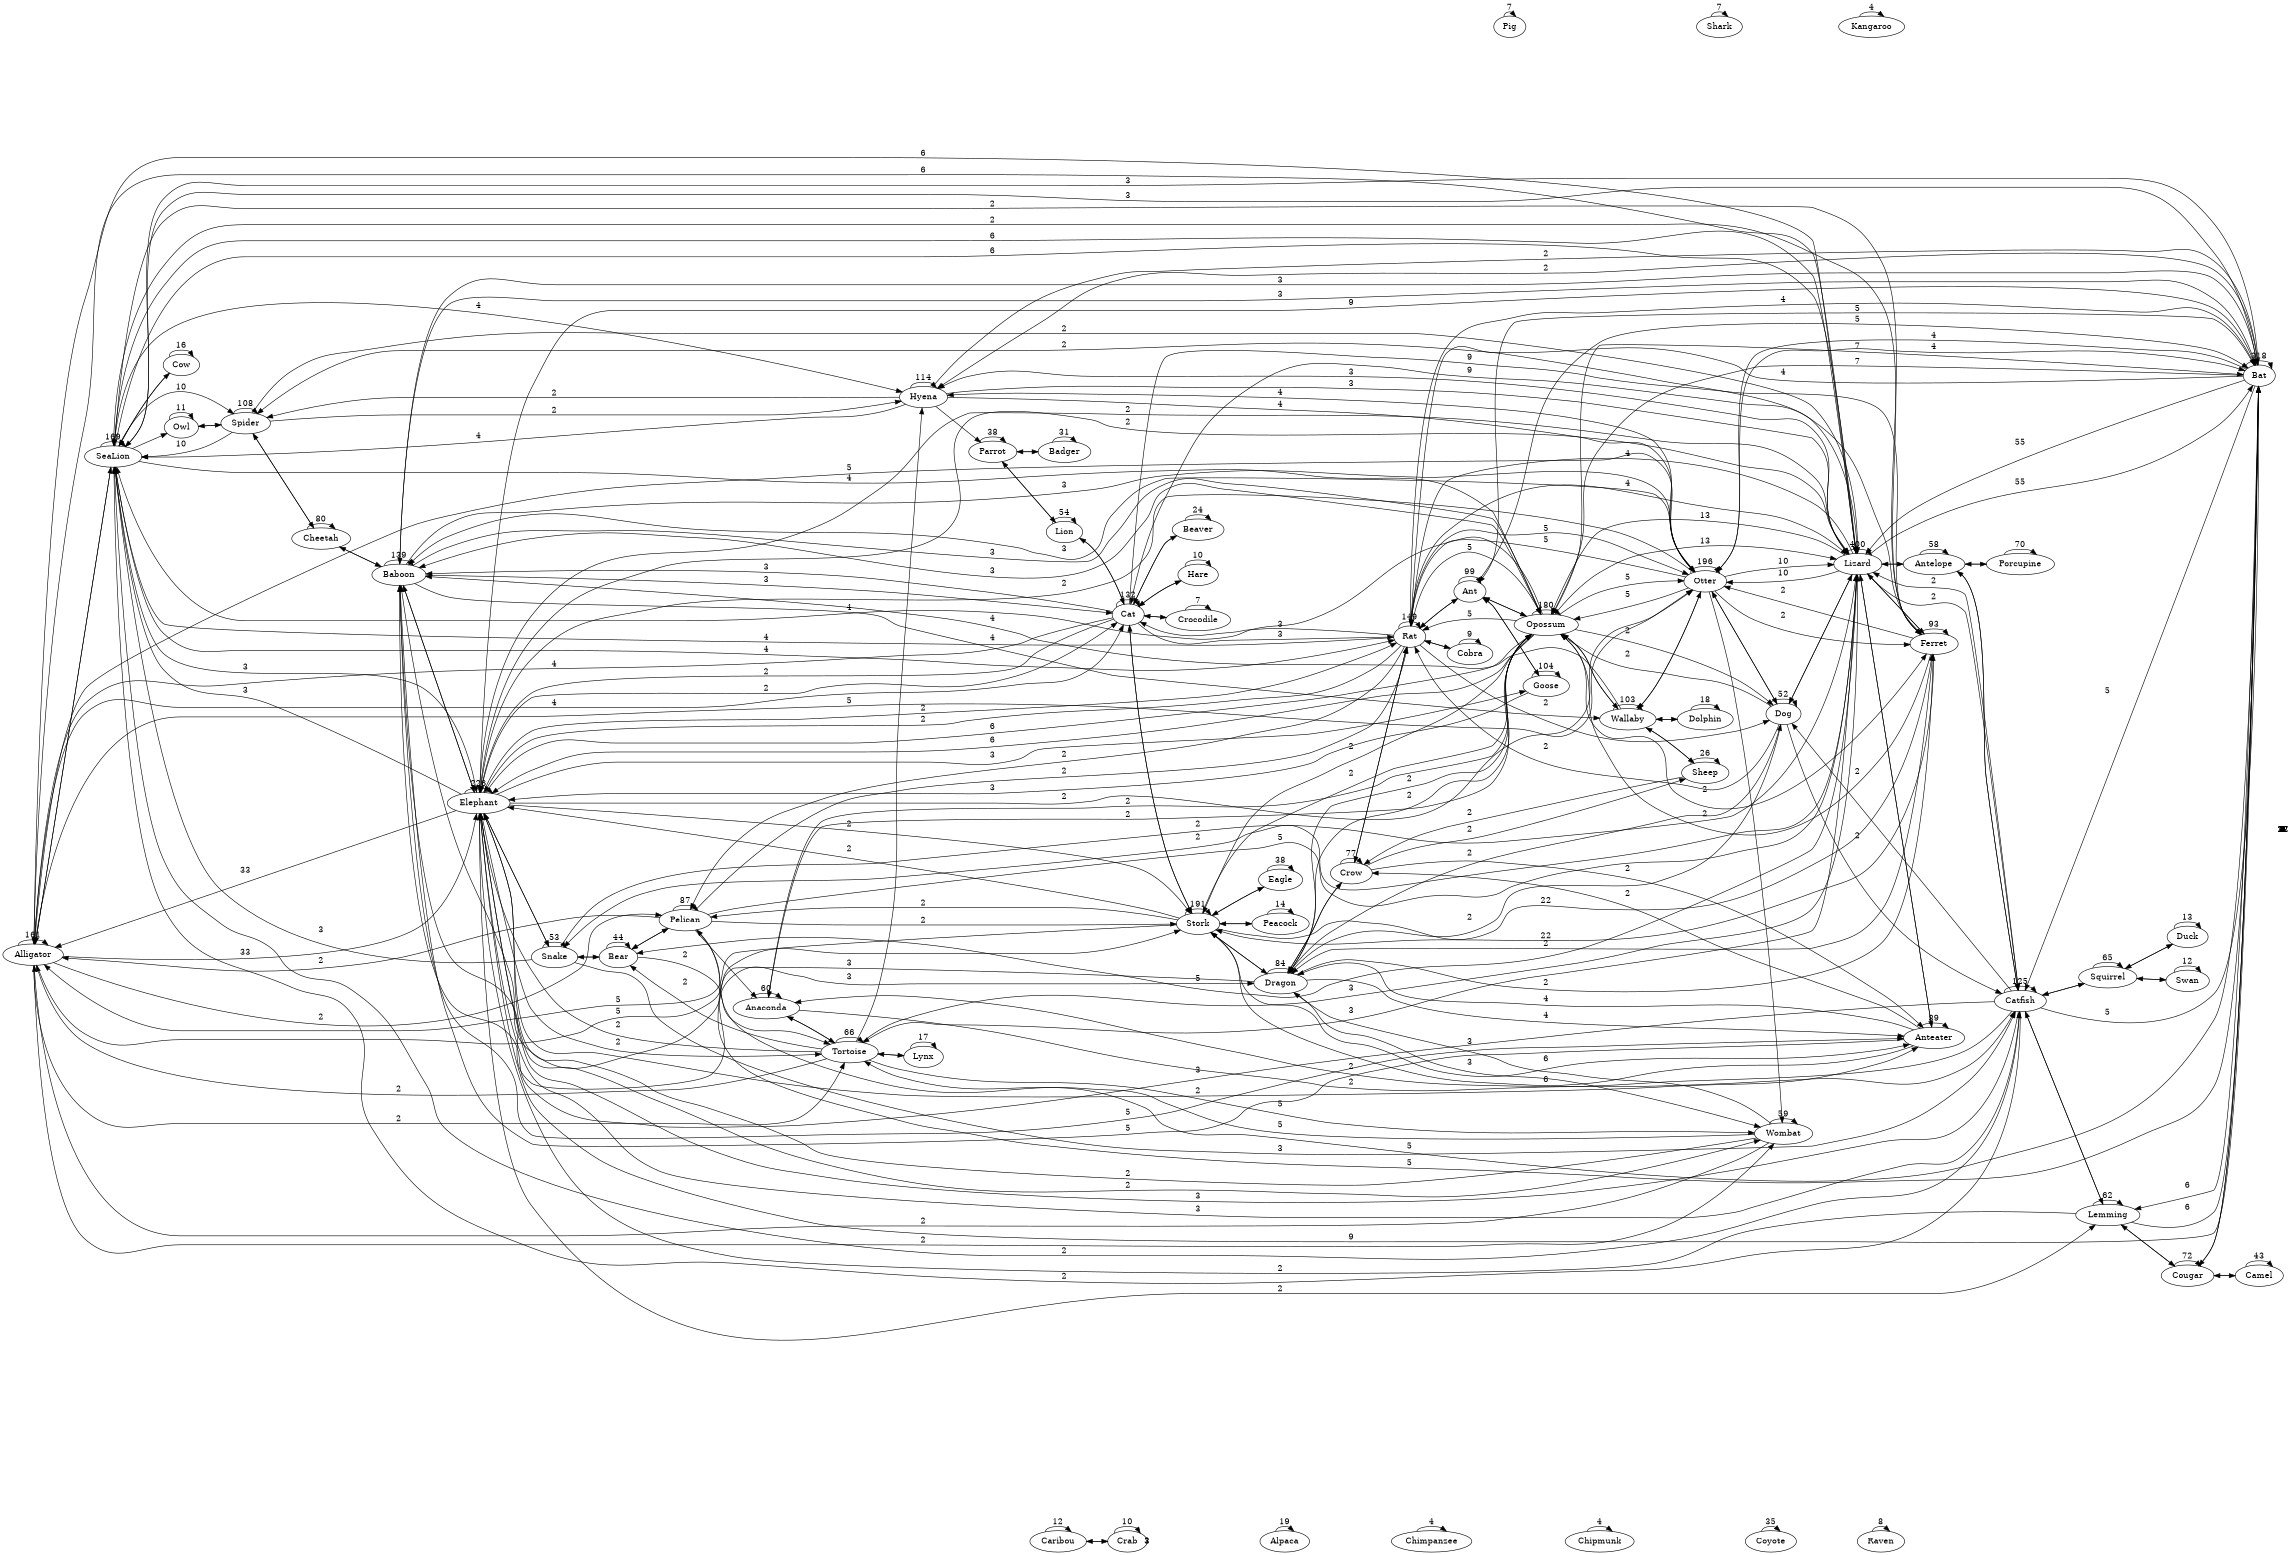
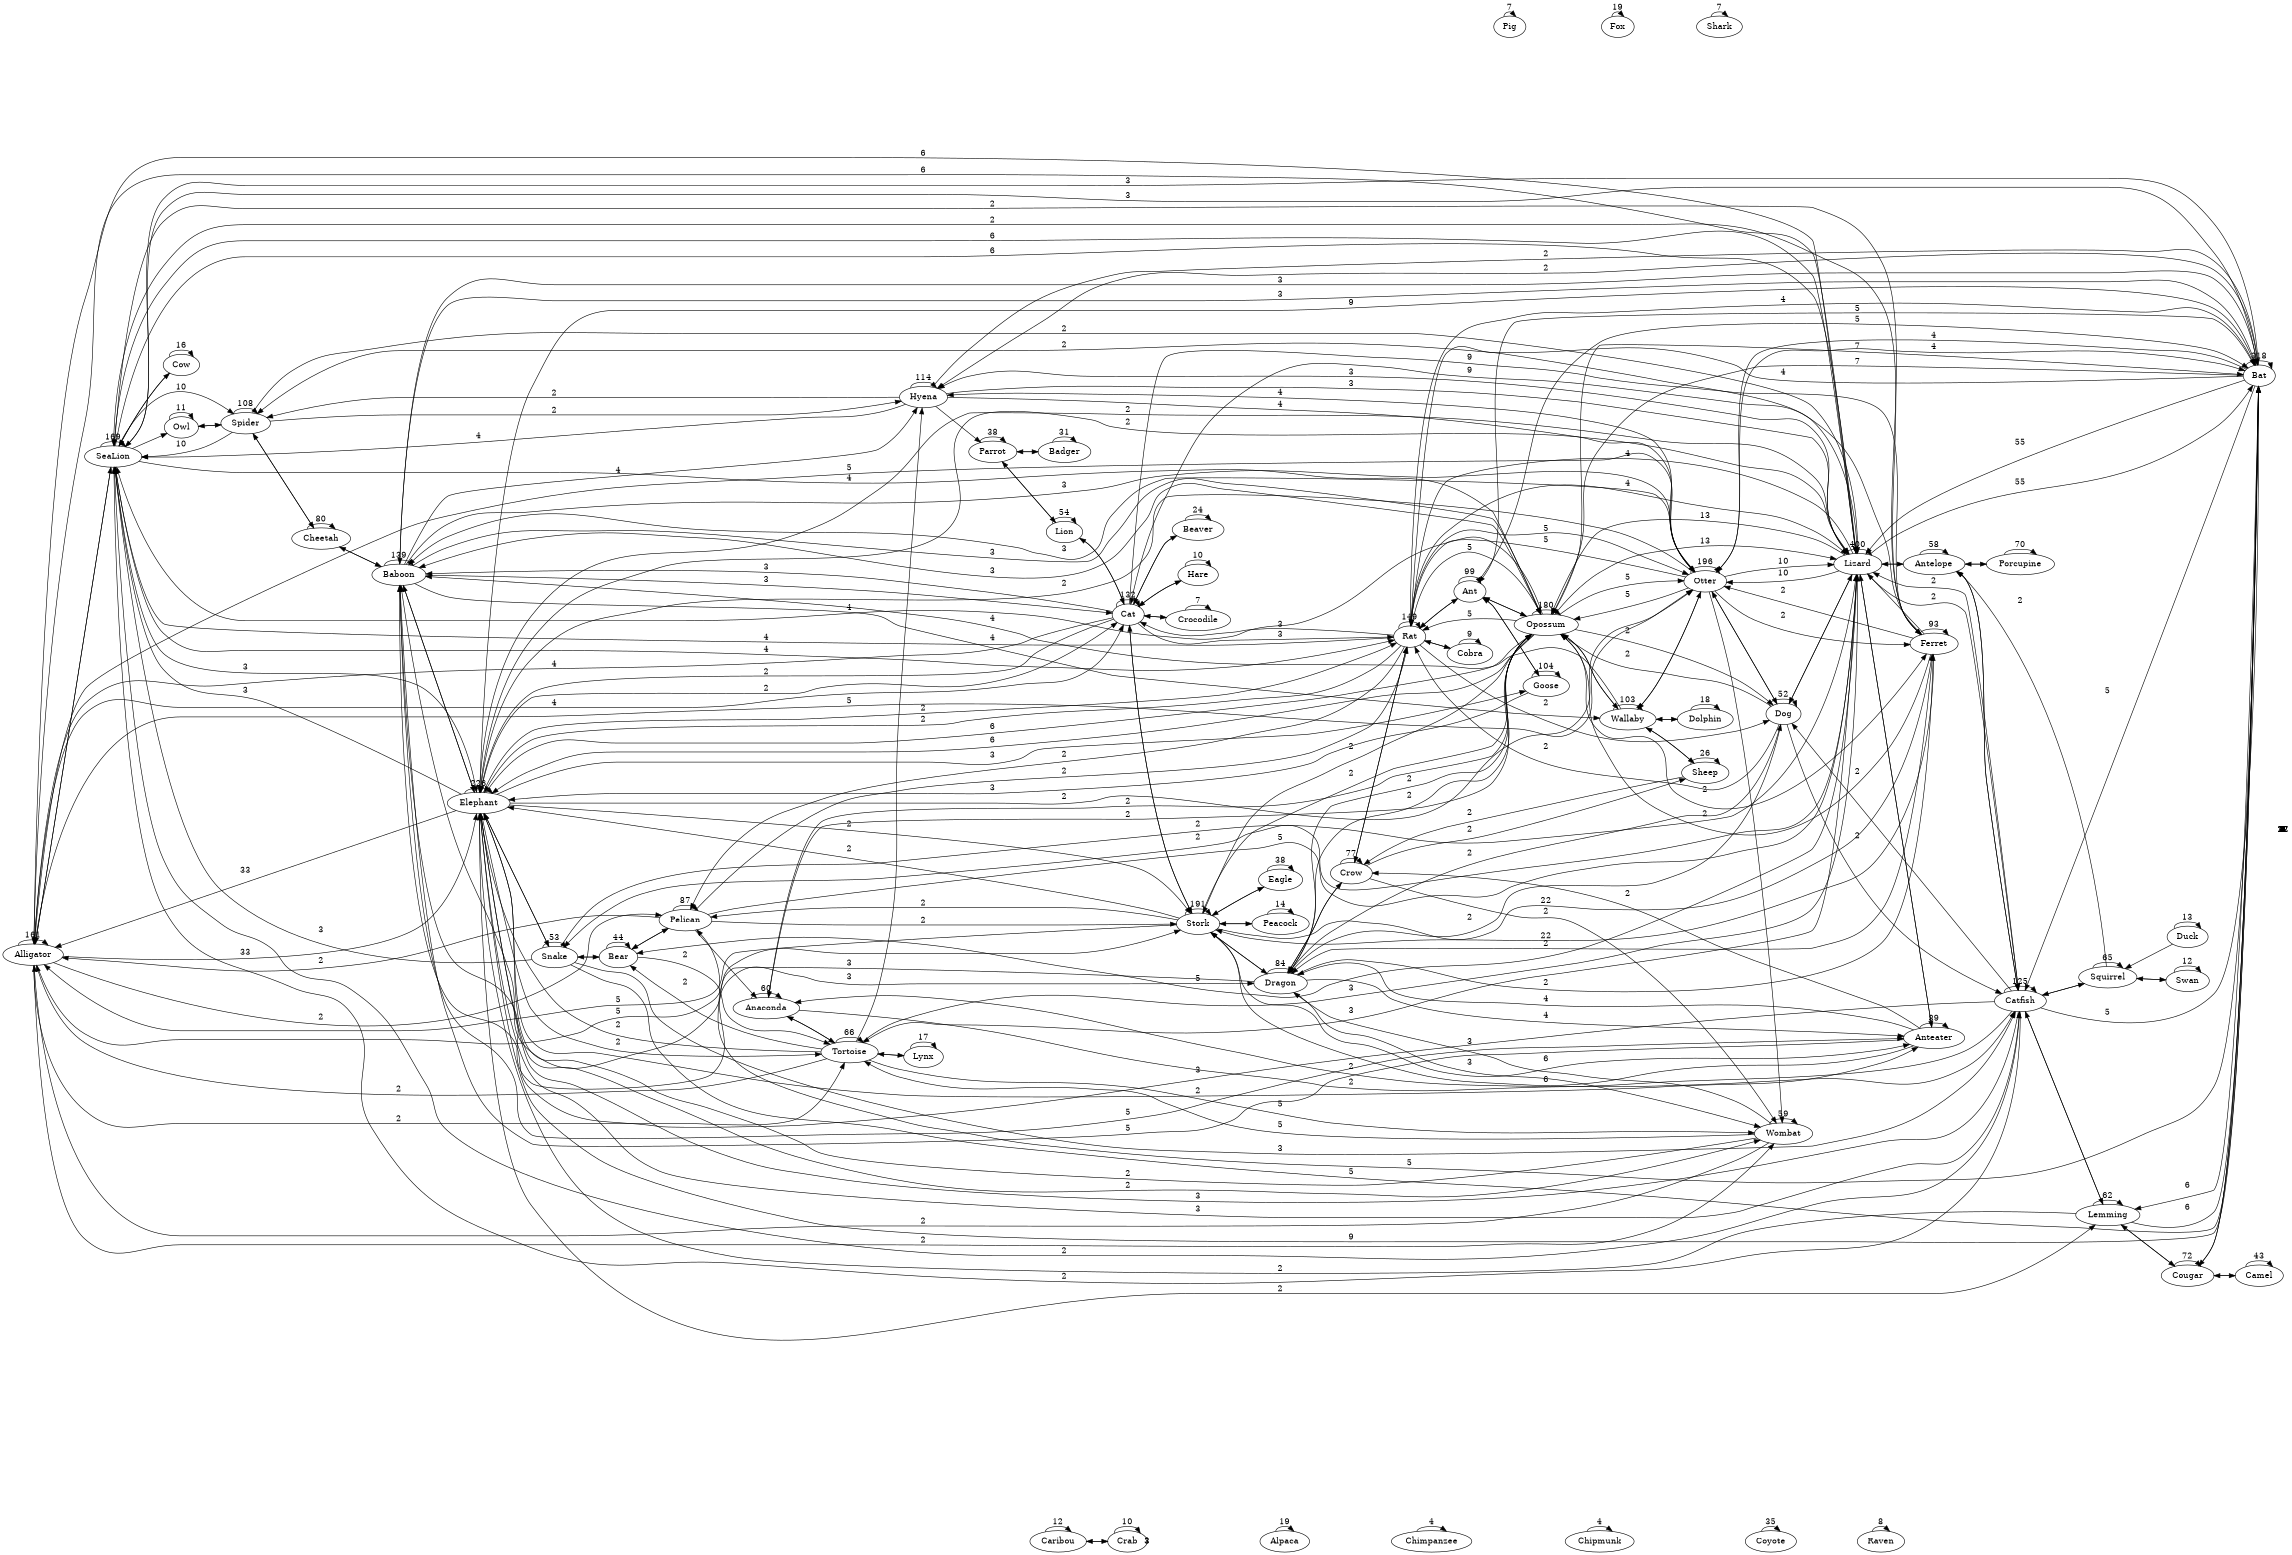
  digraph {
    clusterrank=local
    nodesep=.1
    pack=true
    rank=same
    rankdir=LR
    Alligator
    SeaLion
    Elephant
    Lizard
    Stork
    Otter
    Pelican
    Cat
    Wombat
    Tortoise
    Catfish
    Opossum
    Bat
    Rat
    Hyena
    Ferret
    Spider
    Cow
    Owl
    Goose
    Anteater
    Baboon
    Lemming
    Snake
    Antelope
    Dog
    Bear
    Dragon
    Eagle
    Peacock
    Wallaby
    Anaconda
    Beaver
    Hare
    Crocodile
    Lion
    Lynx
    Squirrel
    Ant
    Cougar
    Crow
    Cobra
    Parrot
    Cheetah
    Porcupine
    Sheep
    Dolphin
    Alpaca
    Duck
    Swan
    Camel
    Badger
    Caribou
    Crab
    Chimpanzee
    Chipmunk
    Coyote
-   Kangaroo
+   Fox
    Pig
    Raven
    Shark
    Alligator -> Alligator [label=161]
    Alligator -> SeaLion [label=5]
    Alligator -> Elephant [label=33]
    Alligator -> Lizard [label=6]
    Alligator -> Stork [label=5]
    Alligator -> Otter [label=5]
    Alligator -> Pelican [label=2]
    Alligator -> Cat [label=4]
    Alligator -> Wombat [label=2]
    Alligator -> Tortoise [label=2]
    SeaLion -> Alligator [label=5]
    SeaLion -> SeaLion [label=169]
    SeaLion -> Elephant [label=3]
    SeaLion -> Lizard [label=6]
    SeaLion -> Catfish [label=2]
    SeaLion -> Opossum [label=4]
    SeaLion -> Bat [label=3]
    SeaLion -> Rat [label=4]
-   SeaLion -> Hyena [label=4]
+   Baboon -> Hyena [label=4]
    SeaLion -> Ferret [label=2]
    SeaLion -> Spider [label=10]
    SeaLion -> Cow [label=2]
    SeaLion -> Owl [label=3]
    Elephant -> Alligator [label=33]
    Elephant -> SeaLion [label=3]
    Elephant -> Elephant [label=226]
    Elephant -> Lizard [label=2]
    Elephant -> Stork [label=2]
    Elephant -> Otter [label=2]
    Elephant -> Cat [label=2]
    Elephant -> Wombat [label=2]
    Elephant -> Tortoise [label=2]
    Elephant -> Catfish [label=3]
    Elephant -> Opossum [label=6]
    Elephant -> Bat [label=9]
    Elephant -> Rat [label=2]
    Elephant -> Goose [label=3]
    Elephant -> Anteater [label=2]
    Elephant -> Baboon [label=2]
    Elephant -> Lemming [label=2]
    Elephant -> Snake [label=4]
    Lizard -> Alligator [label=6]
    Lizard -> SeaLion [label=6]
    Lizard -> Elephant [label=2]
    Lizard -> Lizard [label=400]
    Lizard -> Otter [label=10]
    Lizard -> Tortoise [label=3]
    Lizard -> Catfish [label=2]
    Lizard -> Opossum [label=13]
    Lizard -> Bat [label=55]
    Lizard -> Rat [label=4]
    Lizard -> Hyena [label=3]
-   Lizard -> Ferret [label=2]
    Lizard -> Spider [label=2]
    Lizard -> Anteater [label=4]
    Lizard -> Snake [label=2]
    Lizard -> Antelope [label=8]
    Lizard -> Dog [label=3]
    Lizard -> Bear [label=5]
    Stork -> Alligator [label=5]
    Stork -> Elephant [label=2]
    Stork -> Stork [label=191]
    Stork -> Pelican [label=2]
    Stork -> Cat [label=12]
    Stork -> Opossum [label=2]
    Stork -> Ferret [label=22]
    Stork -> Anteater [label=6]
    Stork -> Dragon [label=2]
    Stork -> Eagle [label=2]
    Stork -> Peacock [label=2]
    Otter -> Alligator [label=5]
    Otter -> Elephant [label=2]
    Otter -> Lizard [label=10]
    Otter -> Otter [label=196]
    Otter -> Wombat [label=3]
    Otter -> Opossum [label=5]
    Otter -> Bat [label=4]
    Otter -> Rat [label=5]
    Otter -> Hyena [label=4]
    Otter -> Ferret [label=2]
    Otter -> Baboon [label=3]
    Otter -> Dog [label=2]
    Otter -> Wallaby [label=2]
    Pelican -> Alligator [label=2]
    Pelican -> Lizard [label=5]
    Pelican -> Stork [label=2]
    Pelican -> Pelican [label=87]
-   Pelican -> Bat [label=5]
+   Snake -> Bat [label=5]
    Pelican -> Rat [label=2]
    Pelican -> Bear [label=2]
    Pelican -> Anaconda [label=2]
    Cat -> Alligator [label=4]
    Cat -> Elephant [label=2]
    Cat -> Stork [label=12]
    Cat -> Cat [label=132]
    Cat -> Rat [label=3]
    Cat -> Ferret [label=9]
    Cat -> Baboon [label=3]
    Cat -> Beaver [label=2]
    Cat -> Hare [label=2]
    Cat -> Crocodile [label=2]
    Cat -> Lion [label=4]
    Wombat -> Alligator [label=2]
    Wombat -> Elephant [label=2]
    Wombat -> Wombat [label=59]
    Wombat -> Tortoise [label=5]
    Wombat -> Dragon [label=3]
    Tortoise -> Alligator [label=2]
    Tortoise -> Elephant [label=2]
    Tortoise -> Lizard [label=3]
    Tortoise -> Wombat [label=5]
    Tortoise -> Tortoise [label=66]
    Tortoise -> Hyena [label=2]
    Tortoise -> Bear [label=2]
    Tortoise -> Anaconda [label=2]
    Tortoise -> Lynx [label=2]
    Catfish -> SeaLion [label=2]
    Catfish -> Elephant [label=3]
    Catfish -> Lizard [label=2]
    Catfish -> Catfish [label=125]
    Catfish -> Bat [label=5]
    Catfish -> Baboon [label=3]
    Catfish -> Lemming [label=2]
    Catfish -> Antelope [label=2]
    Catfish -> Dog [label=2]
    Catfish -> Anaconda [label=2]
    Catfish -> Squirrel [label=7]
    Opossum -> SeaLion [label=4]
    Opossum -> Elephant [label=6]
    Opossum -> Lizard [label=13]
    Opossum -> Stork [label=2]
    Opossum -> Otter [label=5]
    Opossum -> Opossum [label=180]
    Opossum -> Bat [label=7]
    Opossum -> Rat [label=5]
    Opossum -> Ferret [label=2]
    Opossum -> Baboon [label=3]
    Opossum -> Dog [label=2]
    Opossum -> Dragon [label=2]
    Opossum -> Wallaby [label=3]
    Opossum -> Anaconda [label=2]
    Opossum -> Ant [label=7]
    Bat -> SeaLion [label=3]
    Bat -> Elephant [label=9]
    Bat -> Lizard [label=55]
    Bat -> Otter [label=4]
    Bat -> Pelican [label=5]
    Bat -> Catfish [label=5]
    Bat -> Opossum [label=7]
    Bat -> Bat [label=318]
    Bat -> Rat [label=4]
    Bat -> Hyena [label=2]
    Bat -> Baboon [label=3]
    Bat -> Lemming [label=6]
    Bat -> Ant [label=5]
    Bat -> Cougar [label=7]
    Rat -> SeaLion [label=4]
    Rat -> Elephant [label=2]
    Rat -> Lizard [label=4]
    Rat -> Otter [label=5]
    Rat -> Pelican [label=2]
    Rat -> Cat [label=3]
    Rat -> Opossum [label=5]
    Rat -> Bat [label=4]
    Rat -> Rat [label=149]
    Rat -> Dog [label=2]
    Rat -> Ant [label=3]
    Rat -> Crow [label=2]
    Rat -> Cobra [label=2]
    Hyena -> SeaLion [label=4]
    Hyena -> Lizard [label=3]
    Hyena -> Otter [label=4]
    Hyena -> Bat [label=2]
    Hyena -> Hyena [label=114]
    Hyena -> Spider [label=2]
    Hyena -> Parrot [label=2]
    Ferret -> SeaLion [label=2]
    Ferret -> Lizard [label=2]
    Ferret -> Stork [label=22]
    Ferret -> Otter [label=2]
    Ferret -> Cat [label=9]
    Ferret -> Opossum [label=2]
    Ferret -> Ferret [label=93]
    Ferret -> Dragon [label=2]
    Spider -> SeaLion [label=10]
    Spider -> Lizard [label=2]
    Spider -> Hyena [label=2]
    Spider -> Spider [label=108]
    Spider -> Owl [label=2]
    Spider -> Cheetah [label=4]
    Cow -> SeaLion [label=2]
    Cow -> Cow [label=16]
    Owl -> Spider [label=2]
    Owl -> Owl [label=11]
    Goose -> Elephant [label=3]
    Goose -> Goose [label=104]
    Goose -> Ant [label=27]
    Anteater -> Lizard [label=2]
    Anteater -> Stork [label=6]
    Anteater -> Anteater [label=89]
    Anteater -> Baboon [label=5]
    Anteater -> Dragon [label=4]
    Anteater -> Crow [label=2]
    Baboon -> Elephant [label=2]
    Baboon -> Otter [label=3]
    Baboon -> Cat [label=3]
    Baboon -> Opossum [label=3]
    Baboon -> Bat [label=3]
    Baboon -> Anteater [label=5]
    Baboon -> Baboon [label=139]
    Baboon -> Dragon [label=3]
    Baboon -> Wallaby [label=4]
    Baboon -> Cheetah [label=2]
    Lemming -> Elephant [label=2]
    Lemming -> Catfish [label=2]
    Lemming -> Bat [label=6]
    Lemming -> Lemming [label=62]
    Lemming -> Cougar [label=2]
    Snake -> SeaLion [label=3]
    Snake -> Elephant [label=4]
    Snake -> Lizard [label=2]
    Snake -> Catfish [label=3]
    Snake -> Snake [label=53]
    Snake -> Bear [label=4]
    Antelope -> Lizard [label=8]
    Antelope -> Catfish [label=2]
    Antelope -> Antelope [label=58]
    Antelope -> Porcupine [label=4]
    Dog -> Lizard [label=3]
    Dog -> Otter [label=2]
    Dog -> Catfish [label=2]
    Dog -> Opossum [label=2]
    Dog -> Rat [label=2]
    Dog -> Dog [label=52]
    Dog -> Dragon [label=2]
    Bear -> Pelican [label=2]
    Bear -> Tortoise [label=2]
    Bear -> Snake [label=6]
    Bear -> Bear [label=44]
    Dragon -> Stork [label=2]
    Dragon -> Wombat [label=3]
    Dragon -> Opossum [label=2]
    Dragon -> Ferret [label=2]
    Dragon -> Anteater [label=4]
    Dragon -> Baboon [label=3]
    Dragon -> Dog [label=2]
    Dragon -> Dragon [label=84]
    Dragon -> Crow [label=5]
    Eagle -> Stork [label=2]
    Eagle -> Eagle [label=38]
    Peacock -> Stork [label=2]
    Peacock -> Peacock [label=14]
    Wallaby -> Otter [label=2]
    Wallaby -> Opossum [label=3]
    Wallaby -> Baboon [label=4]
    Wallaby -> Wallaby [label=103]
    Wallaby -> Sheep [label=3]
    Wallaby -> Dolphin [label=2]
    Anaconda -> Tortoise [label=2]
    Anaconda -> Catfish [label=2]
    Anaconda -> Opossum [label=2]
    Anaconda -> Anaconda [label=60]
    Beaver -> Cat [label=2]
    Beaver -> Beaver [label=24]
    Hare -> Cat [label=2]
    Hare -> Hare [label=10]
    Crocodile -> Cat [label=2]
    Crocodile -> Crocodile [label=7]
    Lion -> Cat [label=4]
    Lion -> Lion [label=54]
    Lion -> Parrot [label=3]
    Lynx -> Tortoise [label=2]
    Lynx -> Lynx [label=17]
    Squirrel -> Catfish [label=7]
    Squirrel -> Squirrel [label=65]
-   Squirrel -> Duck [label=2]
+   Squirrel -> Antelope [label=2]
    Squirrel -> Swan [label=3]
    Ant -> Opossum [label=7]
    Ant -> Bat [label=5]
    Ant -> Rat [label=3]
    Ant -> Goose [label=27]
    Ant -> Ant [label=99]
    Cougar -> Bat [label=7]
    Cougar -> Lemming [label=2]
    Cougar -> Cougar [label=72]
    Cougar -> Camel [label=5]
    Crow -> Rat [label=2]
-   Crow -> Anteater [label=2]
+   Crow -> Wombat [label=2]
    Crow -> Dragon [label=5]
    Crow -> Crow [label=77]
    Crow -> Sheep [label=2]
    Cobra -> Rat [label=2]
    Cobra -> Cobra [label=9]
    Parrot -> Lion [label=3]
    Parrot -> Parrot [label=38]
    Parrot -> Badger [label=2]
    Cheetah -> Spider [label=4]
    Cheetah -> Baboon [label=2]
    Cheetah -> Cheetah [label=80]
    Porcupine -> Antelope [label=4]
    Porcupine -> Porcupine [label=70]
    Sheep -> Wallaby [label=3]
    Sheep -> Crow [label=2]
    Sheep -> Sheep [label=26]
    Dolphin -> Wallaby [label=2]
    Dolphin -> Dolphin [label=18]
    Alpaca -> Alpaca [label=19]
    Duck -> Squirrel [label=2]
    Duck -> Duck [label=13]
    Swan -> Squirrel [label=3]
    Swan -> Swan [label=12]
    Camel -> Cougar [label=5]
    Camel -> Camel [label=43]
    Badger -> Parrot [label=2]
    Badger -> Badger [label=31]
    Caribou -> Caribou [label=12]
    Caribou -> Crab [label=3]
    Crab -> Caribou [label=3]
    Crab -> Crab [label=10]
    Chimpanzee -> Chimpanzee [label=4]
    Chipmunk -> Chipmunk [label=4]
    Coyote -> Coyote [label=35]
-   Kangaroo -> Kangaroo [label=4]
+   Fox -> Fox [label=19]
    Pig -> Pig [label=7]
    Raven -> Raven [label=8]
    Shark -> Shark [label=7]
  }
